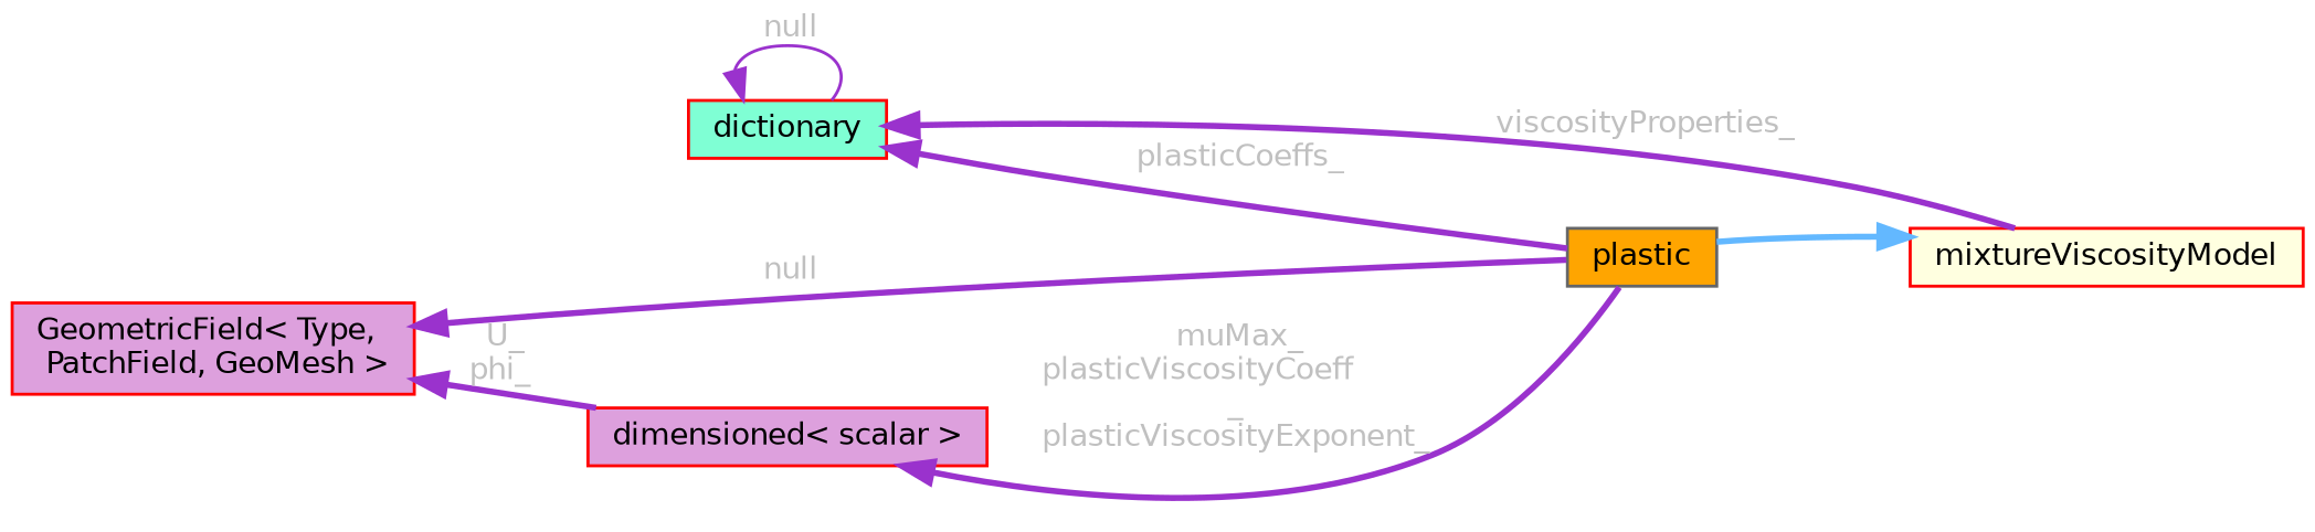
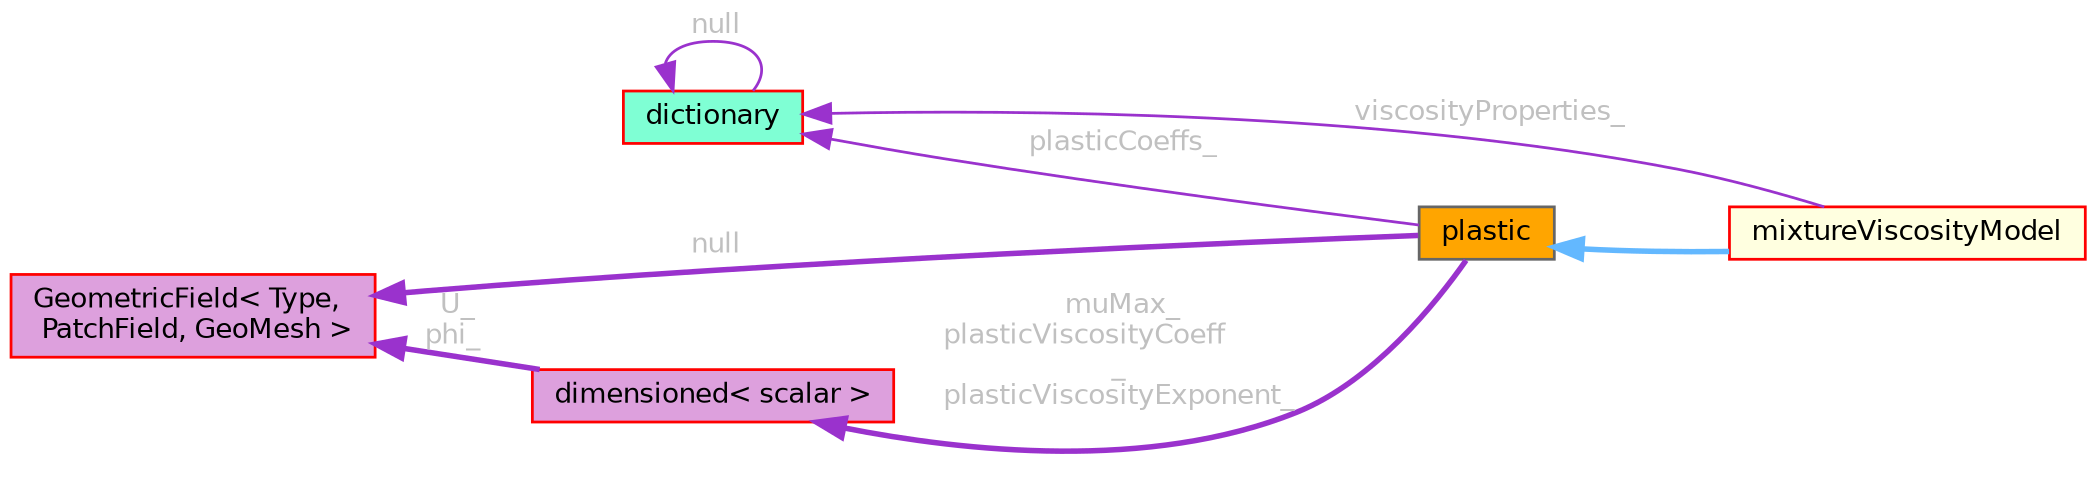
  digraph {
    rankdir=LR
    node [color=red fillcolor=plum fontname=Helvetica fontsize=10 shape=box style=filled]
    edge [color=darkorchid3 dir=back fontname=Helvetica fontsize=10 labelfontname=Helvetica labelfontsize=10 style=bold fontcolor=grey]
    n1 [color=gray40 fillcolor=orange fontcolor=black height=0.2 label=plastic width=0.4]
    n2 [fillcolor=lightyellow height=0.2 label=mixtureViscosityModel width=0.4]
    n3 [fillcolor=aquamarine height=0.2 label=dictionary width=0.4]
    n4 [height=0.2 label="GeometricField\< Type,\l PatchField, GeoMesh \>" width=0.4]
    n5 [height=0.2 label="dimensioned\< scalar \>" width=0.4]
-   n2 -> n1 [color=steelblue1 fontcolor=""]
-   n3 -> n1 [label=" plasticCoeffs_"]
-   n3 -> n2 [label=" viscosityProperties_"]
+   n1 -> n2 [color=steelblue1 fontcolor=""]
+   n3 -> n1 [label=" plasticCoeffs_" style=solid]
+   n3 -> n2 [label=" viscosityProperties_" style=solid]
    n3 -> n3 [label=" null" style=solid]
    n4 -> n1 [label=" null"]
    n4 -> n5 [label=" U_\nphi_"]
    n5 -> n1 [label=" muMax_\nplasticViscosityCoeff\l_\nplasticViscosityExponent_"]
  }
